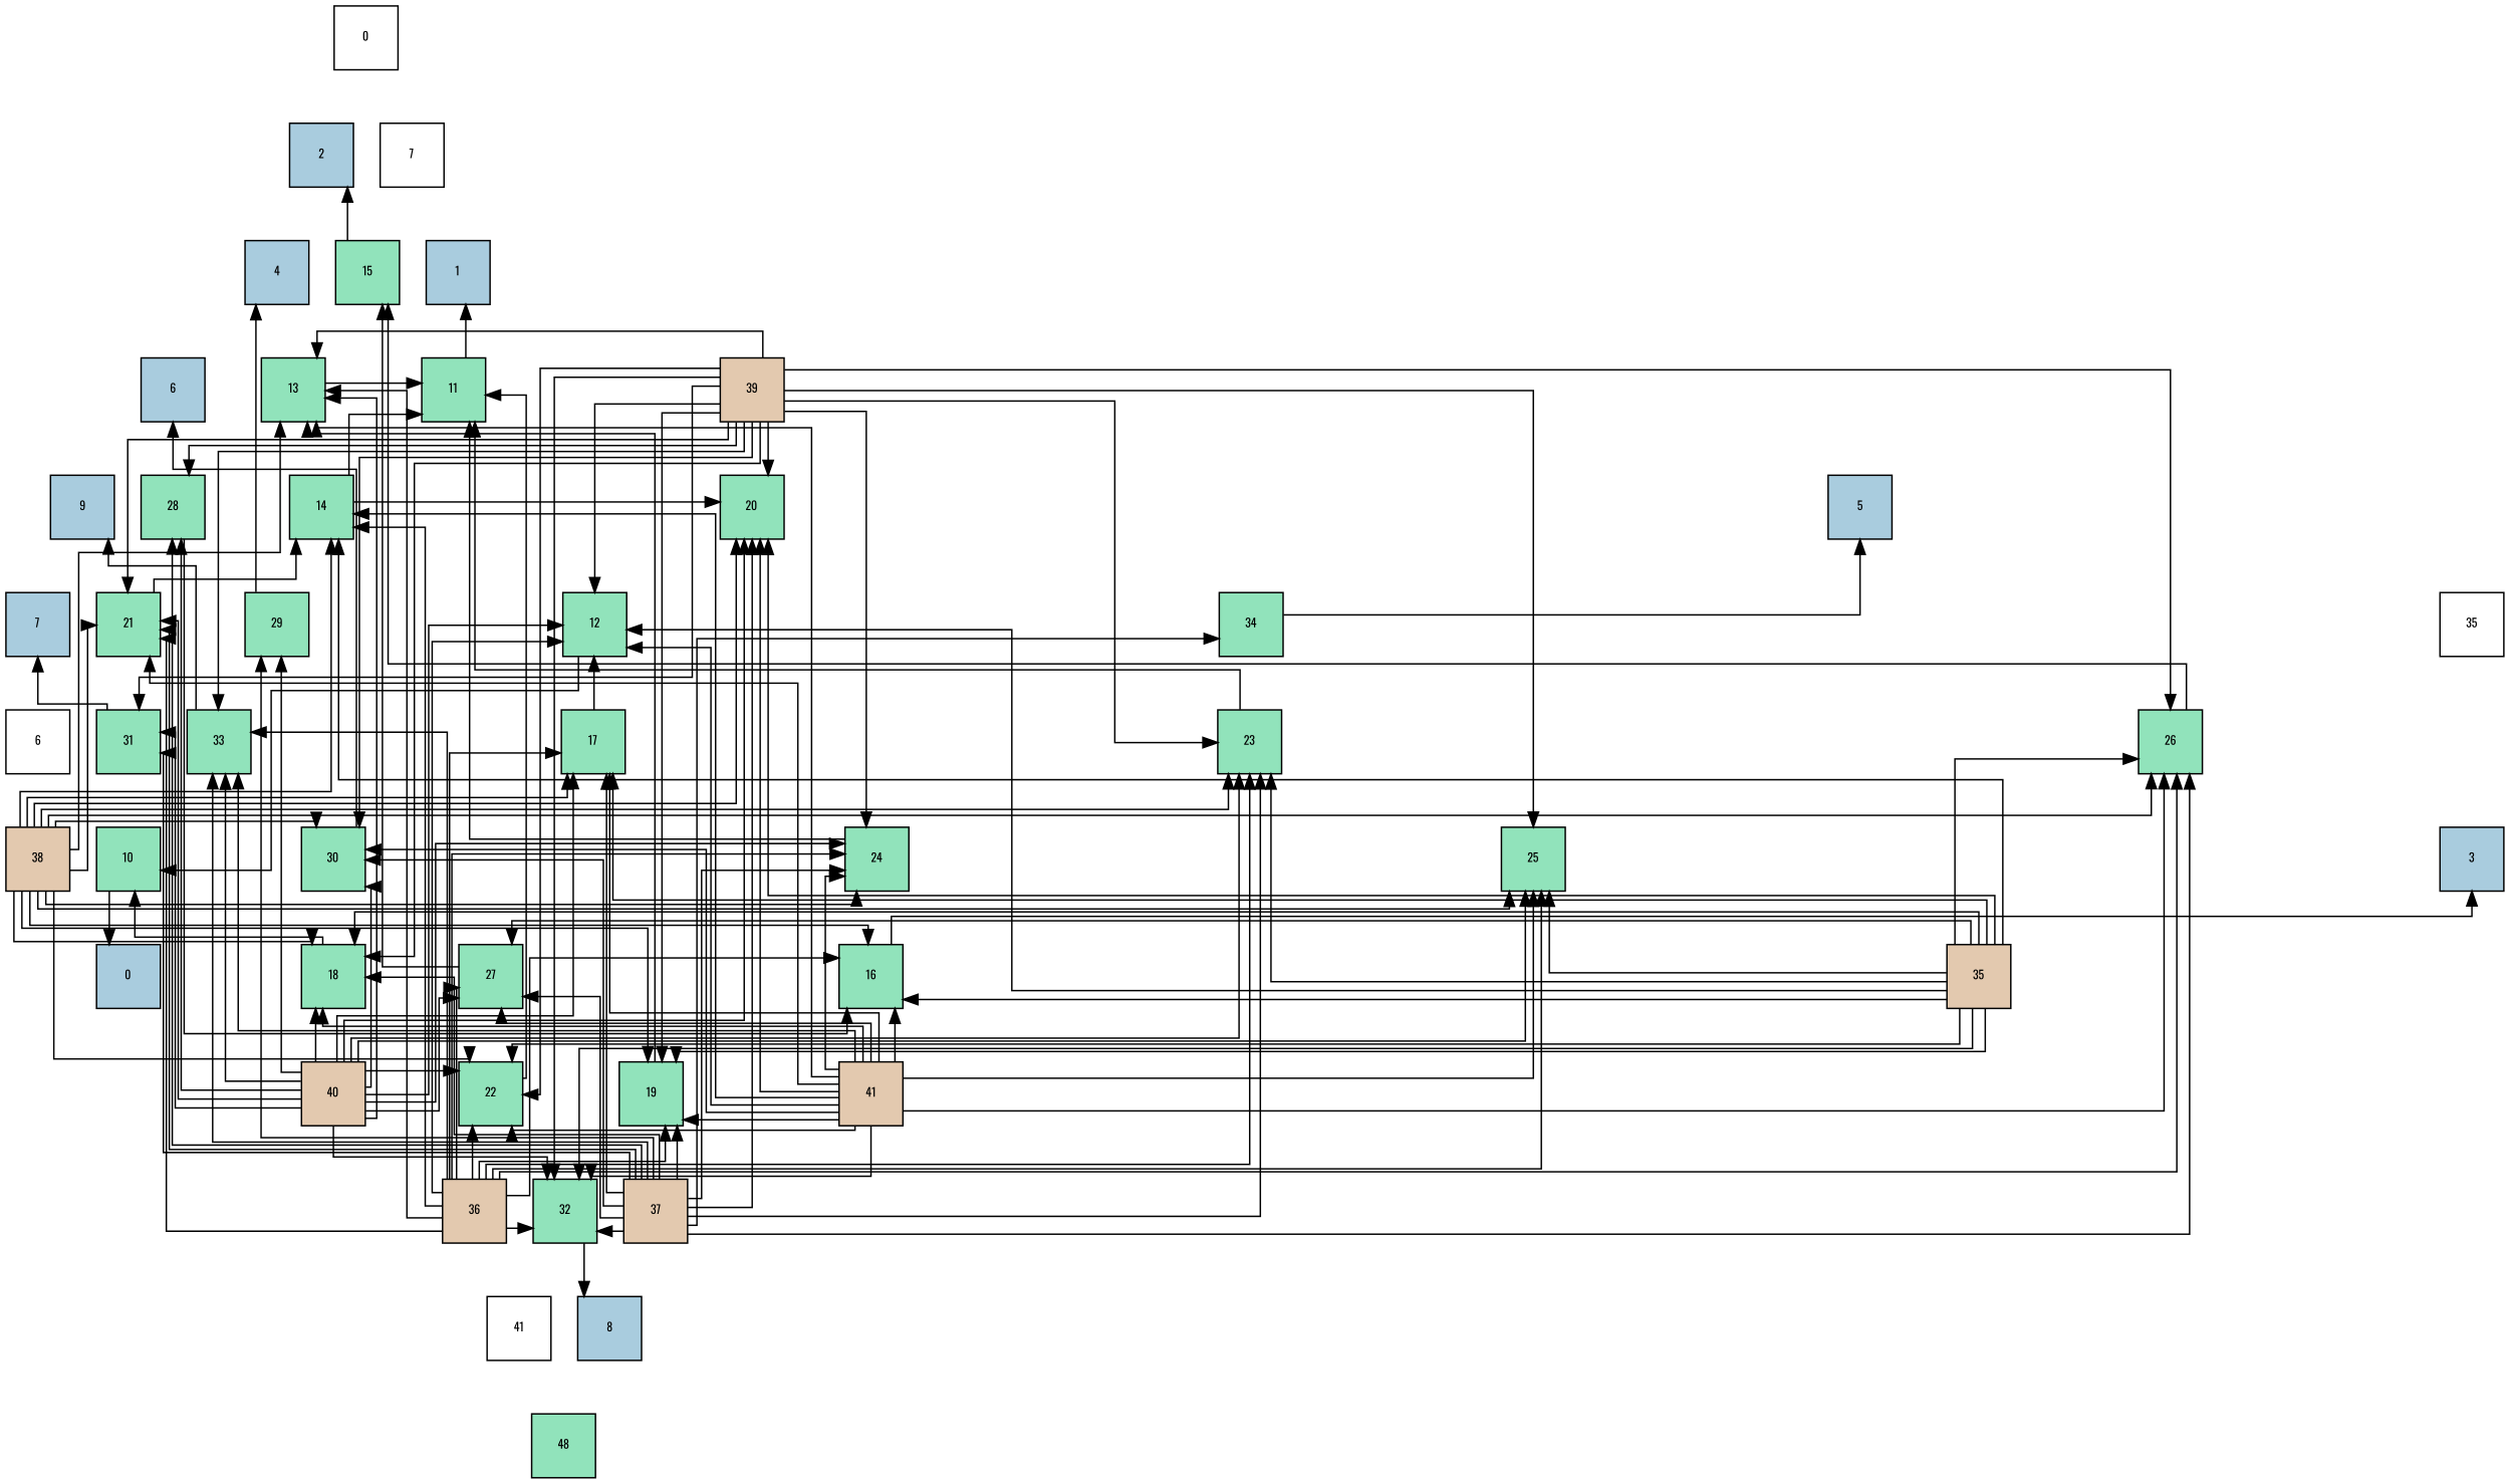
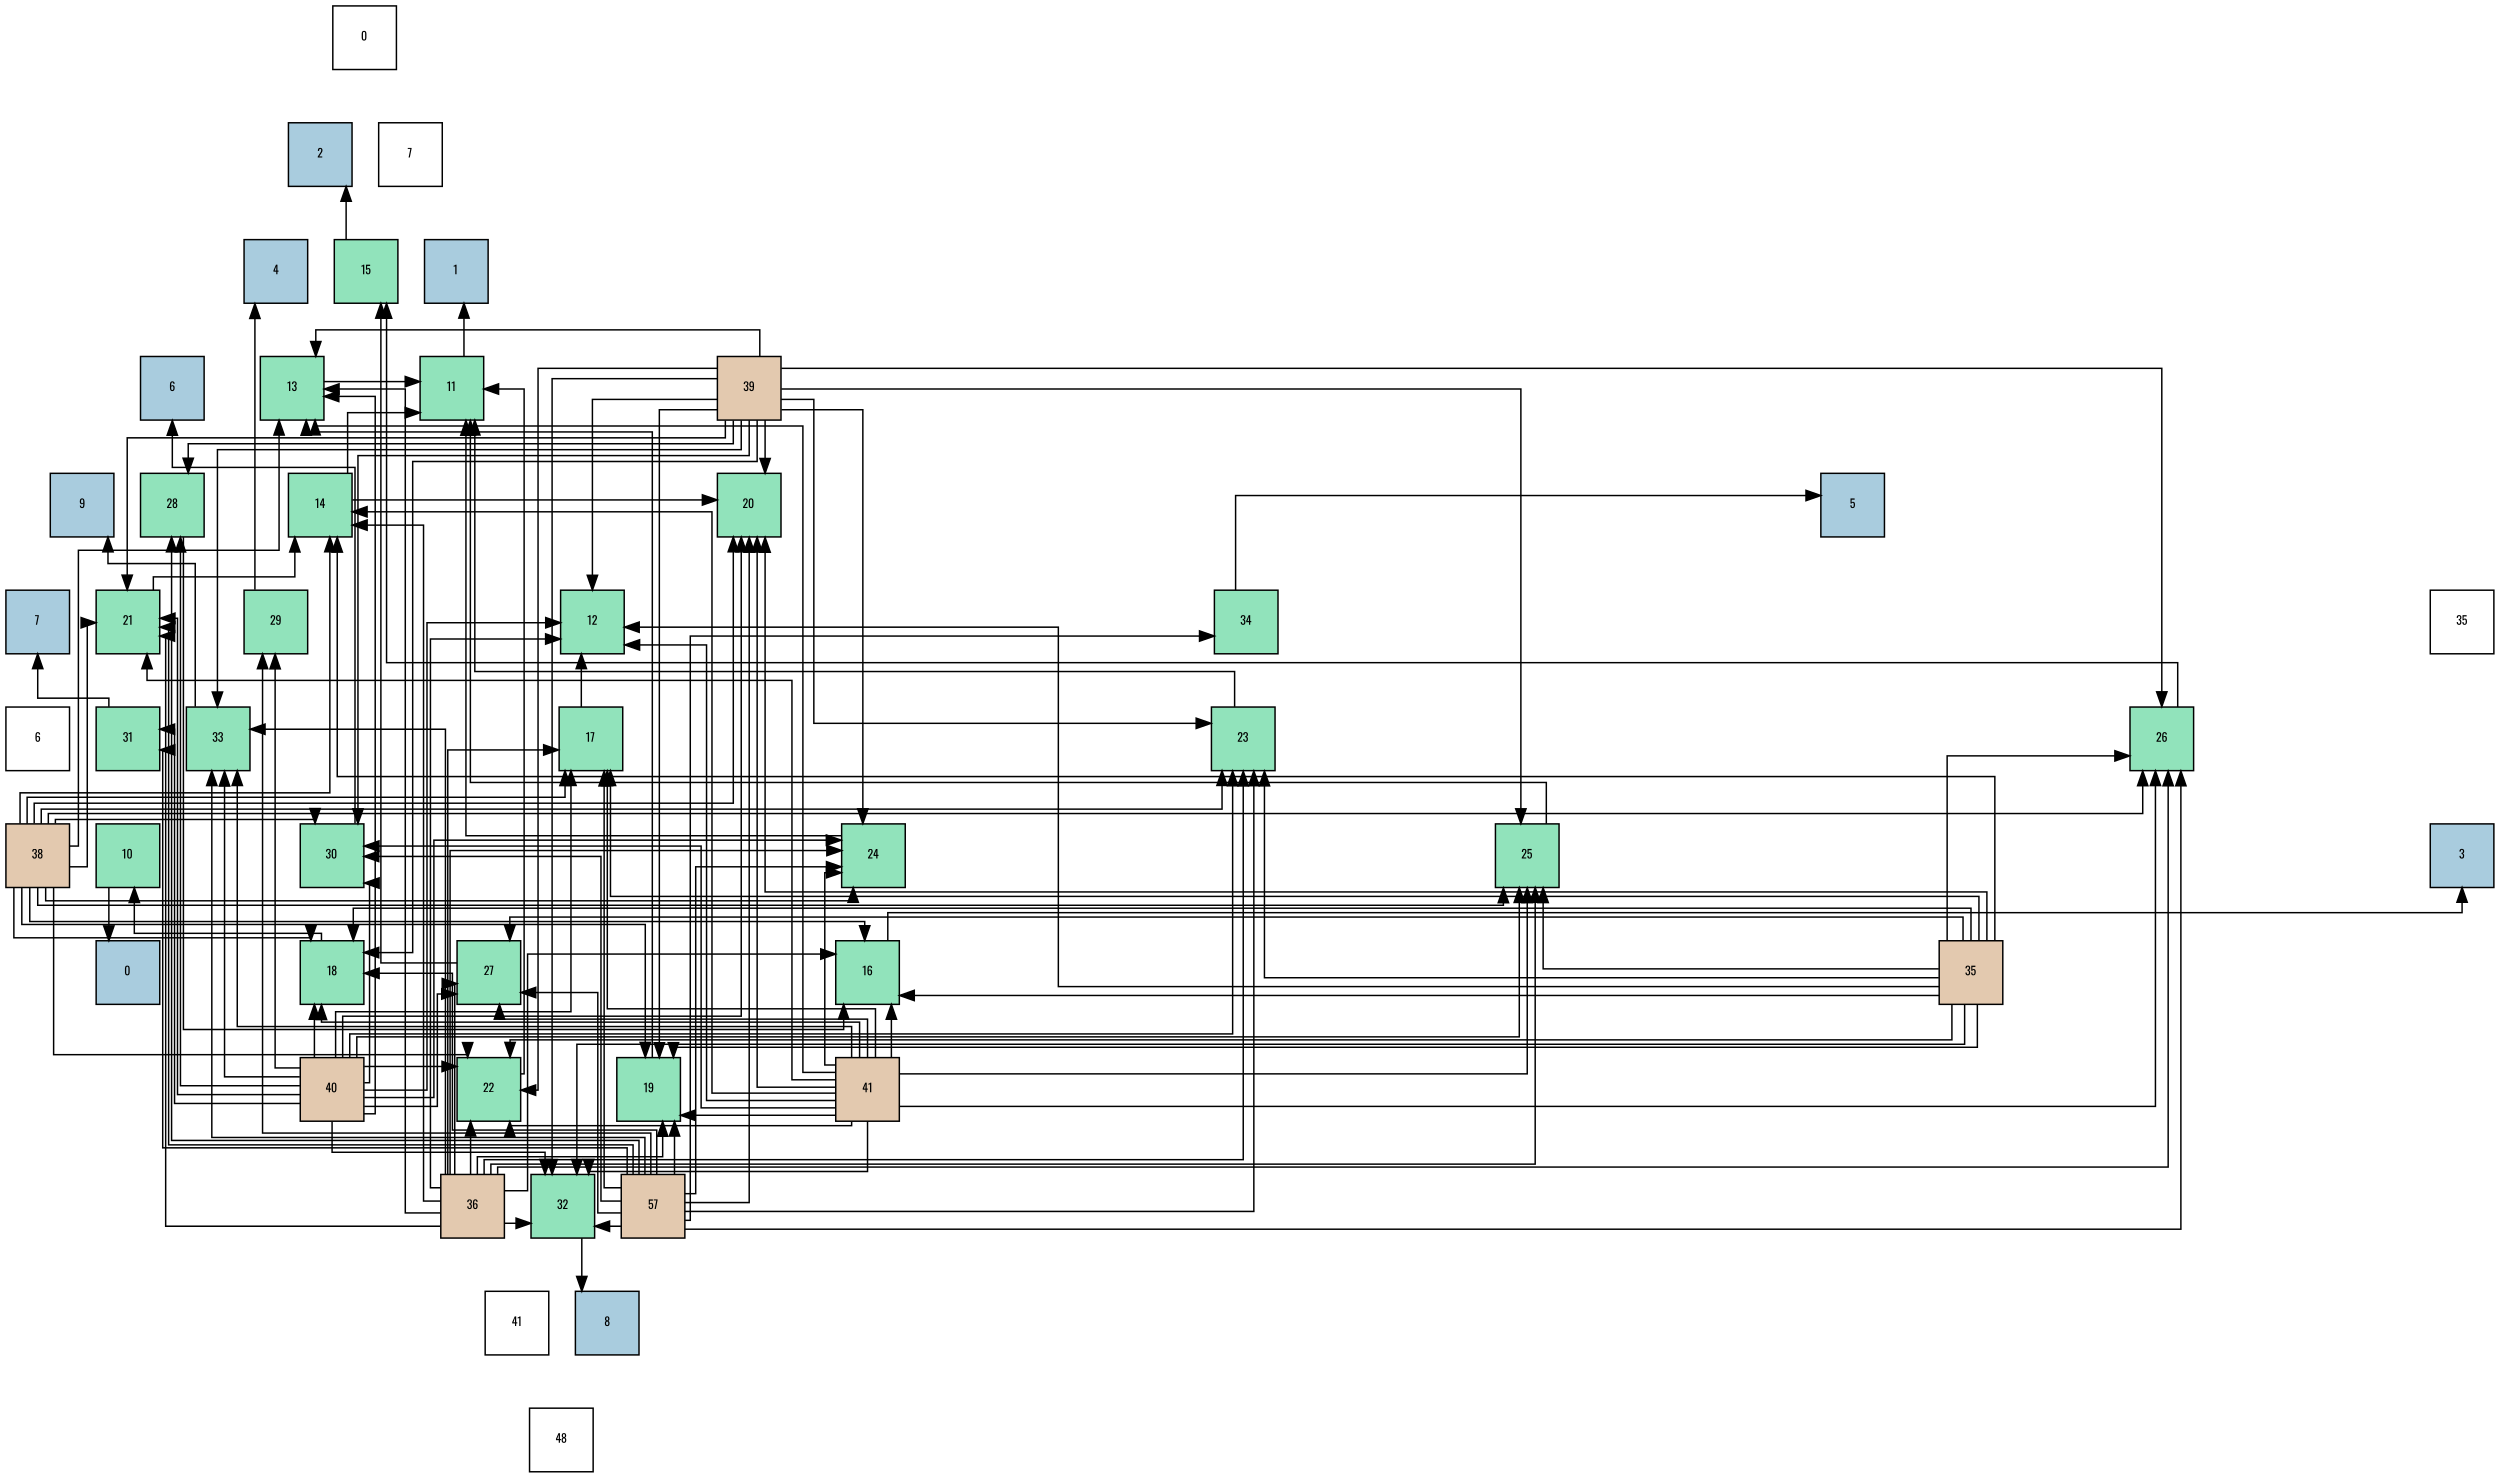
  digraph {
    fontname=Oswald
    rank=same
    rankdir=TB
    splines=ortho
    node [fillcolor="#91e3bb" fixedsize=true fontname=Oswald fontsize=8 shape=square style=filled]
    edge [constraint=false fontname=Oswald style=vis]
    n1 [fillcolor="#ffffff" label=0 width=0.6]
    n2 [fillcolor="#a9ccde" label=2 width=0.6]
    n3 [fillcolor="#ffffff" label=7 width=0.6]
    n4 [fillcolor="#a9ccde" label=4 width=0.6]
    n5 [label=15 width=0.6]
    n6 [fillcolor="#a9ccde" label=1 width=0.6]
    n7 [fillcolor="#a9ccde" label=6 width=0.6]
    n8 [label=13 width=0.6]
    n9 [label=11 width=0.6]
    n10 [fillcolor="#a9ccde" label=9 width=0.6]
    n11 [label=28 width=0.6]
    n12 [label=14 width=0.6]
    n13 [fillcolor="#a9ccde" label=7 width=0.6]
    n14 [label=21 width=0.6]
    n15 [label=29 width=0.6]
    n16 [label=16 width=0.6]
    n17 [fillcolor="#ffffff" label=6 width=0.6]
    n18 [label=31 width=0.6]
    n19 [label=33 width=0.6]
    n20 [fillcolor="#e3c9af" label=38 width=0.6]
    n21 [label=10 width=0.6]
    n22 [fillcolor="#a9ccde" label=0 width=0.6]
    n23 [label=20 width=0.6]
    n24 [label=17 width=0.6]
    n25 [label=18 width=0.6]
    n26 [label=23 width=0.6]
    n27 [label=24 width=0.6]
    n28 [label=22 width=0.6]
    n29 [label=26 width=0.6]
    n30 [label=25 width=0.6]
    n31 [label=19 width=0.6]
    n32 [label=30 width=0.6]
    n33 [fillcolor="#e3c9af" label=39 width=0.6]
    n34 [label=12 width=0.6]
    n35 [fillcolor="#a9ccde" label=3 width=0.6]
    n36 [fillcolor="#e3c9af" label=41 width=0.6]
    n37 [fillcolor="#e3c9af" label=40 width=0.6]
    n38 [label=34 width=0.6]
    n39 [label=27 width=0.6]
    n40 [label=32 width=0.6]
    n41 [fillcolor="#e3c9af" label=36 width=0.6]
    n42 [fillcolor="#e3c9af" label=35 width=0.6]
-   n43 [fillcolor="#e3c9af" label=37 width=0.6]
+   n43 [fillcolor="#e3c9af" label=57 width=0.6]
    n44 [fillcolor="#a9ccde" label=5 width=0.6]
    n45 [fillcolor="#ffffff" label=35 width=0.6]
    n46 [fillcolor="#ffffff" label=41 width=0.6]
    n47 [fillcolor="#a9ccde" label=8 width=0.6]
-   n48 [label=48 width=0.6]
+   n48 [fillcolor="#ffffff" label=48 width=0.6]
    n1 -> n2 [constraint=true style=invis]
    n1 -> n3 [constraint=true style=invis]
    n2 -> n4 [constraint=true style=invis]
    n2 -> n5 [constraint=true style=invis]
    n3 -> n5 [constraint=true style=invis]
    n3 -> n6 [constraint=true style=invis]
    n4 -> n7 [constraint=true style=invis]
    n4 -> n8 [constraint=true style=invis]
    n5 -> n2
    n5 -> n8 [constraint=true style=invis]
    n5 -> n9 [constraint=true style=invis]
    n6 -> n9 [constraint=true style=invis]
    n6 -> n33 [constraint=true style=invis]
    n7 -> n10 [constraint=true style=invis]
    n7 -> n11 [constraint=true style=invis]
    n8 -> n9
    n8 -> n11 [constraint=true style=invis]
    n8 -> n12 [constraint=true style=invis]
    n9 -> n6
    n9 -> n12 [constraint=true style=invis]
    n9 -> n23 [constraint=true style=invis]
    n10 -> n13 [constraint=true style=invis]
    n10 -> n14 [constraint=true style=invis]
    n11 -> n14 [constraint=true style=invis]
    n11 -> n15 [constraint=true style=invis]
    n11 -> n16
    n12 -> n9
    n12 -> n15 [constraint=true style=invis]
    n12 -> n23
    n12 -> n34 [constraint=true style=invis]
    n13 -> n17 [constraint=true style=invis]
    n13 -> n18 [constraint=true style=invis]
    n14 -> n12
    n14 -> n18 [constraint=true style=invis]
    n14 -> n19 [constraint=true style=invis]
    n15 -> n4
    n15 -> n19 [constraint=true style=invis]
    n15 -> n24 [constraint=true style=invis]
    n16 -> n31 [constraint=true style=invis]
    n16 -> n35
    n16 -> n36 [constraint=true style=invis]
    n17 -> n20 [constraint=true style=invis]
    n18 -> n13
    n18 -> n20 [constraint=true style=invis]
    n18 -> n21 [constraint=true style=invis]
    n19 -> n10
    n19 -> n21 [constraint=true style=invis]
    n19 -> n32 [constraint=true style=invis]
    n20 -> n8
    n20 -> n12
    n20 -> n14
    n20 -> n16
    n20 -> n22 [constraint=true style=invis]
    n20 -> n23
    n20 -> n24
    n20 -> n25
    n20 -> n26
    n20 -> n27
    n20 -> n28
    n20 -> n29
    n20 -> n30
    n20 -> n31
    n20 -> n32
    n21 -> n22
    n21 -> n22 [constraint=true style=invis]
    n21 -> n25 [constraint=true style=invis]
    n22 -> n37 [constraint=true style=invis]
    n23 -> n34 [constraint=true style=invis]
    n23 -> n38 [constraint=true style=invis]
    n24 -> n27 [constraint=true style=invis]
    n24 -> n32 [constraint=true style=invis]
    n24 -> n34
    n25 -> n21
    n25 -> n28 [constraint=true style=invis]
    n25 -> n37 [constraint=true style=invis]
    n26 -> n9
    n26 -> n27 [constraint=true style=invis]
    n26 -> n30 [constraint=true style=invis]
    n27 -> n9
    n27 -> n16 [constraint=true style=invis]
    n27 -> n39 [constraint=true style=invis]
    n28 -> n9
    n28 -> n40 [constraint=true style=invis]
    n28 -> n41 [constraint=true style=invis]
    n29 -> n5
    n29 -> n30 [constraint=true style=invis]
    n29 -> n35 [constraint=true style=invis]
+   n30 -> n9
    n30 -> n16 [constraint=true style=invis]
    n30 -> n42 [constraint=true style=invis]
    n31 -> n8
    n31 -> n40 [constraint=true style=invis]
    n31 -> n43 [constraint=true style=invis]
    n32 -> n7
    n32 -> n25 [constraint=true style=invis]
    n32 -> n39 [constraint=true style=invis]
    n33 -> n8
    n33 -> n11
    n33 -> n14
-   n33 -> n18
    n33 -> n19
    n33 -> n23
    n33 -> n23 [constraint=true style=invis]
    n33 -> n25
    n33 -> n26
    n33 -> n27
    n33 -> n28
    n33 -> n29
    n33 -> n30
    n33 -> n31
    n33 -> n32
    n33 -> n34
    n33 -> n40
    n33 -> n44 [constraint=true style=invis]
-   n34 -> n21
    n34 -> n24 [constraint=true style=invis]
    n34 -> n26 [constraint=true style=invis]
    n35 -> n42 [constraint=true style=invis]
    n36 -> n8
    n36 -> n12
    n36 -> n14
    n36 -> n16
    n36 -> n19
    n36 -> n23
    n36 -> n24
    n36 -> n25
    n36 -> n27
    n36 -> n28
    n36 -> n29
    n36 -> n30
    n36 -> n31
    n36 -> n32
    n36 -> n34
    n36 -> n39
    n36 -> n40
    n36 -> n43 [constraint=true style=invis]
    n37 -> n8
    n37 -> n11
    n37 -> n14
    n37 -> n15
    n37 -> n18
    n37 -> n19
    n37 -> n23
    n37 -> n24
    n37 -> n25
    n37 -> n26
    n37 -> n27
    n37 -> n28
    n37 -> n30
    n37 -> n32
    n37 -> n34
    n37 -> n39
    n37 -> n40
    n37 -> n41 [constraint=true style=invis]
    n38 -> n26 [constraint=true style=invis]
    n38 -> n29 [constraint=true style=invis]
    n38 -> n44
    n39 -> n5
    n39 -> n28 [constraint=true style=invis]
    n39 -> n31 [constraint=true style=invis]
    n40 -> n46 [constraint=true style=invis]
    n40 -> n47
    n40 -> n47 [constraint=true style=invis]
    n41 -> n8
    n41 -> n12
    n41 -> n14
    n41 -> n16
    n41 -> n19
    n41 -> n24
    n41 -> n26
    n41 -> n27
    n41 -> n28
    n41 -> n29
    n41 -> n30
    n41 -> n31
    n41 -> n34
    n41 -> n39
    n41 -> n40
    n41 -> n46 [constraint=true style=invis]
    n42 -> n12
    n42 -> n16
    n42 -> n23
    n42 -> n24
    n42 -> n25
    n42 -> n26
    n42 -> n28
    n42 -> n29
    n42 -> n30
    n42 -> n31
    n42 -> n34
    n42 -> n36 [constraint=true style=invis]
    n42 -> n39
    n42 -> n40
    n43 -> n11
    n43 -> n14
    n43 -> n15
    n43 -> n18
    n43 -> n19
    n43 -> n23
    n43 -> n24
    n43 -> n25
    n43 -> n26
    n43 -> n27
    n43 -> n29
    n43 -> n31
    n43 -> n32
    n43 -> n38
    n43 -> n39
    n43 -> n40
    n43 -> n47 [constraint=true style=invis]
    n44 -> n38 [constraint=true style=invis]
    n44 -> n45 [constraint=true style=invis]
    n45 -> n29 [constraint=true style=invis]
    n46 -> n48 [constraint=true style=invis]
    n47 -> n48 [constraint=true style=invis]
  }
